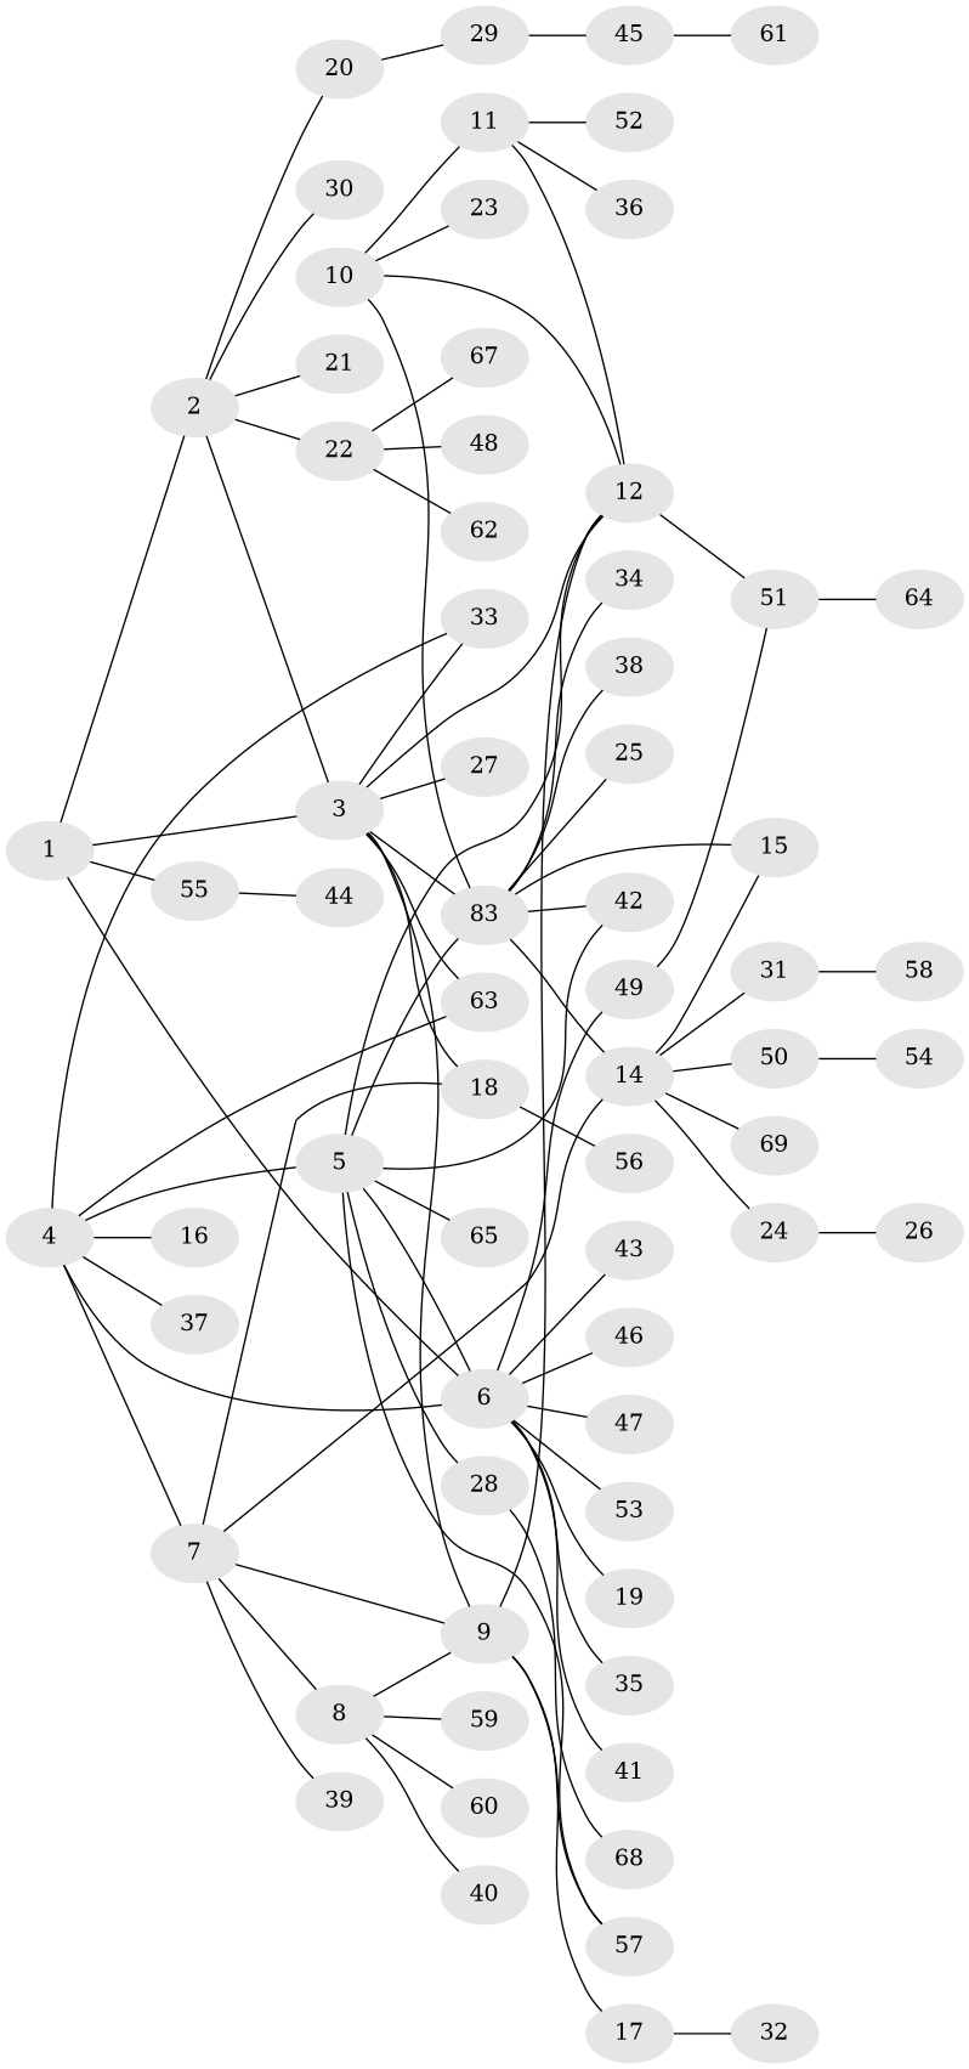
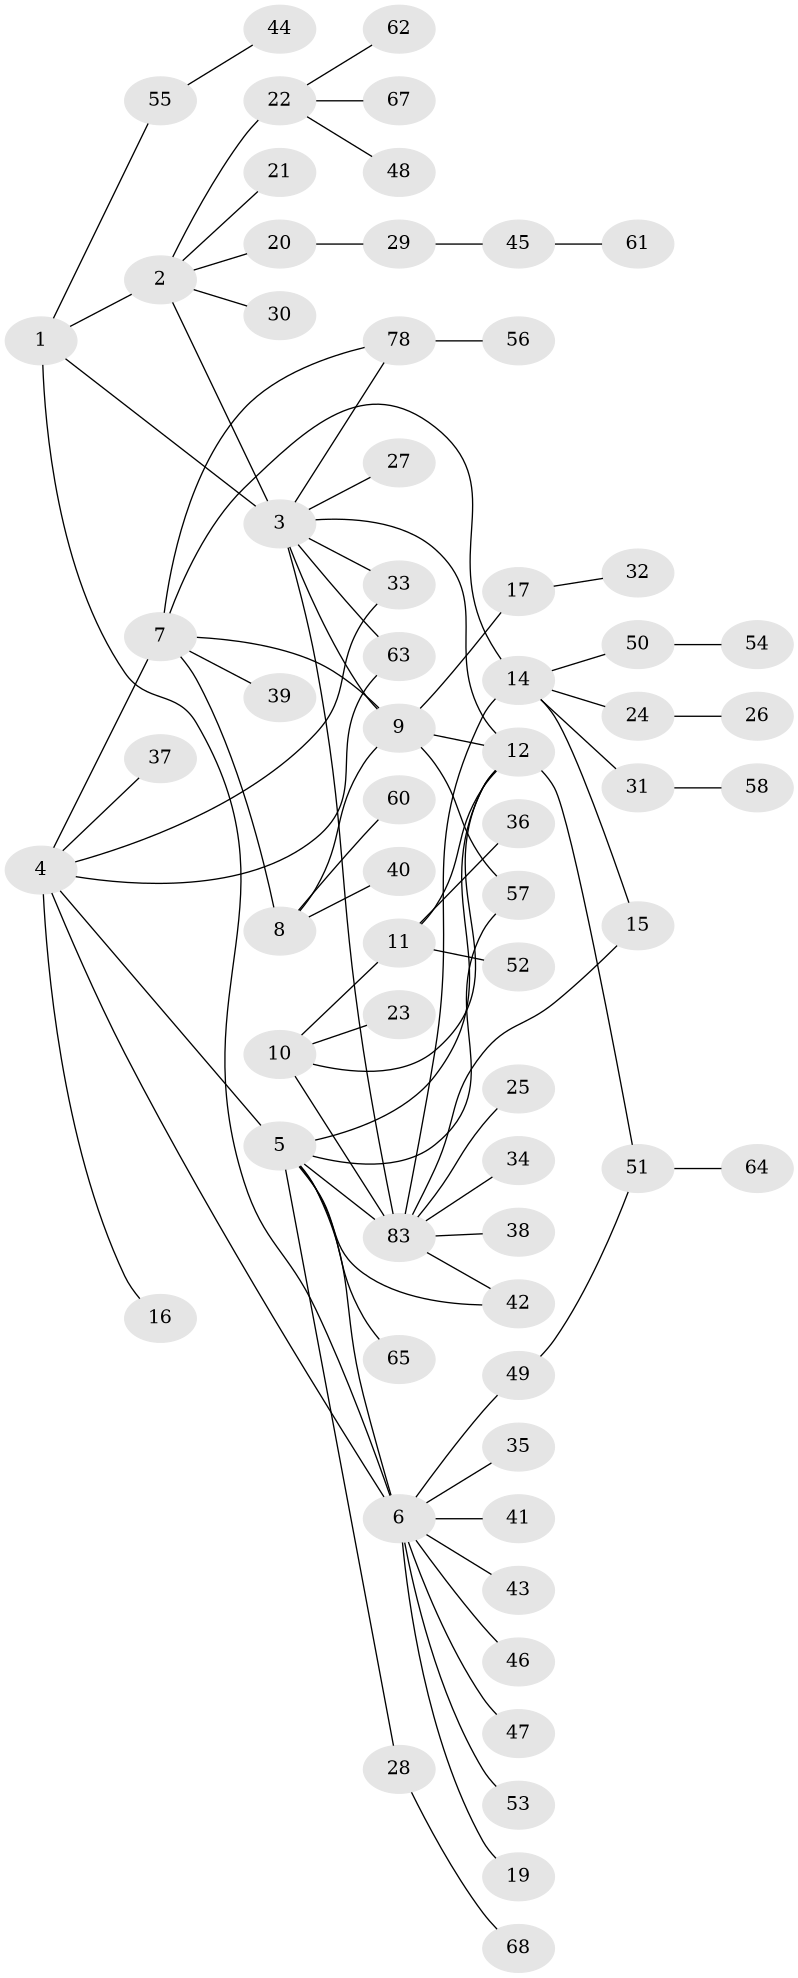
  graph {
    rankdir=LR
    node [color=gray90 style=filled]
    1
    2
    3
    6
    55
    20
    21
    22
    30
    9
    12
    n12 [label=83]
-   18
+   18 [label=78]
    27
    33
    63
    19
    35
    41
    43
    46
    47
    49
    53
    44
    29
    48
    62
    67
    57
    17
    51
    42
    14
    15
    25
    34
    38
    56
    4
    5
    7
    16
    37
    28
    65
    8
    39
    68
    40
-   59
    60
    24
    31
    50
-   69
    32
    10
    11
    23
    36
    52
    64
    26
    58
    54
    45
    61
    1 -- 2
    1 -- 3
    1 -- 6
    1 -- 55
    2 -- 3
    2 -- 20
    2 -- 21
    2 -- 22
    2 -- 30
    3 -- 9
    3 -- 12
    3 -- n12
    3 -- 18
    3 -- 27
    3 -- 33
    3 -- 63
    6 -- 19
    6 -- 35
    6 -- 41
    6 -- 43
    6 -- 46
    6 -- 47
    6 -- 49
    6 -- 53
    55 -- 44
    20 -- 29
    22 -- 48
    22 -- 62
    22 -- 67
    9 -- 12
    9 -- 57
    9 -- 17
    12 -- 51
    n12 -- 42
    n12 -- 14
    n12 -- 15
    n12 -- 25
    n12 -- 34
    n12 -- 38
    18 -- 56
    49 -- 51
    29 -- 45
    17 -- 32
    51 -- 64
    14 -- 15
    14 -- 24
    14 -- 31
    14 -- 50
-   14 -- 69
    4 -- 6
    4 -- 33
    4 -- 63
    4 -- 5
    4 -- 7
    4 -- 16
    4 -- 37
    5 -- 6
    5 -- 12
    5 -- n12
    5 -- 57
    5 -- 42
    5 -- 28
    5 -- 65
    7 -- 9
    7 -- 18
    7 -- 14
    7 -- 8
    7 -- 39
    28 -- 68
    8 -- 9
    8 -- 40
-   8 -- 59
    8 -- 60
    24 -- 26
    31 -- 58
    50 -- 54
    10 -- 12
    10 -- n12
    10 -- 11
    10 -- 23
    11 -- 12
    11 -- 36
    11 -- 52
    45 -- 61
  }
